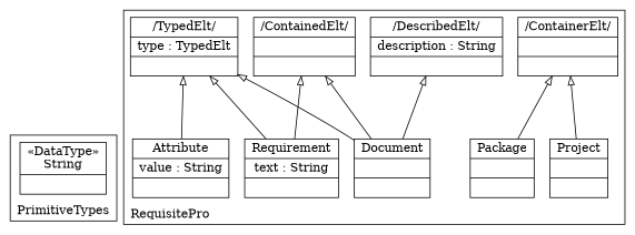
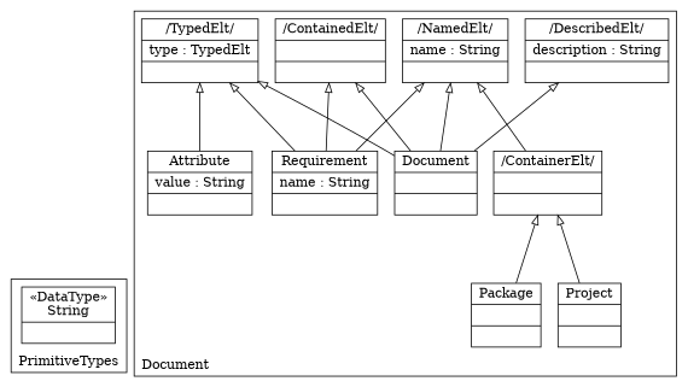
  digraph {
    compound=true
    labeljust=l
    labelloc=t
    nodeSep=0.75
    rankdir=BT
    node [shape=record]
    edge [arrowhead=onormal constraint=true group=NamedElt minlen=2]
    n1 [label="{&#171;DataType&#187;\nString|}"]
    n2 [label="{/DescribedElt/|description : String| }"]
+   n3 [label="{/NamedElt/|name : String| }"]
    n4 [label="{/ContainerElt/| | }"]
    n5 [label="{Project| | }"]
    n6 [label="{Package| | }"]
    n7 [label="{/ContainedElt/| | }"]
    n8 [label="{/TypedElt/|type : TypedElt| }"]
    n9 [label="{Document| | }"]
    n10 [label="{Attribute|value : String| }"]
-   n11 [label="{Requirement|text : String| }"]
+   n11 [label="{Requirement|name : String| }"]
    subgraph cluster_1 {
      color=black
      label=PrimitiveTypes
      n1
    }
    subgraph cluster_2 {
      color=black
-     label=RequisitePro
+     label=Document
      n2
+     n3
      n4
      n5
      n6
      n7
      n8
      n9
      n10
      n11
    }
+   n4 -> n3
    n5 -> n4 [group=ContainerElt]
    n6 -> n4 [group=ContainerElt]
    n9 -> n2 [group=DescribedElt]
+   n9 -> n3
    n9 -> n7 [group=ContainedElt]
    n9 -> n8 [group=TypedElt]
    n10 -> n8 [group=TypedElt]
+   n11 -> n3
    n11 -> n7 [group=ContainedElt]
    n11 -> n8 [group=TypedElt]
  }
